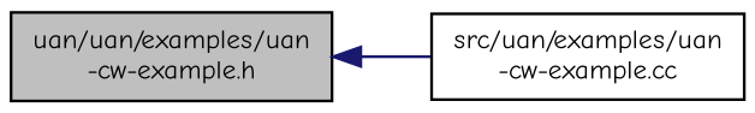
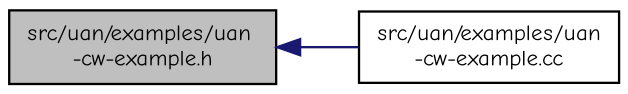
  digraph {
    rankdir=LR
    fontname="Comic Neue"
    node [color=black fontname="Comic Neue" fontsize=10 shape=record style=filled]
-   n1 [fillcolor=grey75 fontcolor=black height=0.2 label="uan/uan/examples/uan\l-cw-example.h" width=0.4]
+   n1 [fillcolor=grey75 fontcolor=black height=0.2 label="src/uan/examples/uan\l-cw-example.h" width=0.4]
    n2 [fillcolor=white height=0.2 label="src/uan/examples/uan\l-cw-example.cc" width=0.4]
    n1 -> n2 [color=midnightblue dir=back fontname="Comic Neue" fontsize=10 labelfontname=Helvetica labelfontsize=10 style=solid]
  }
